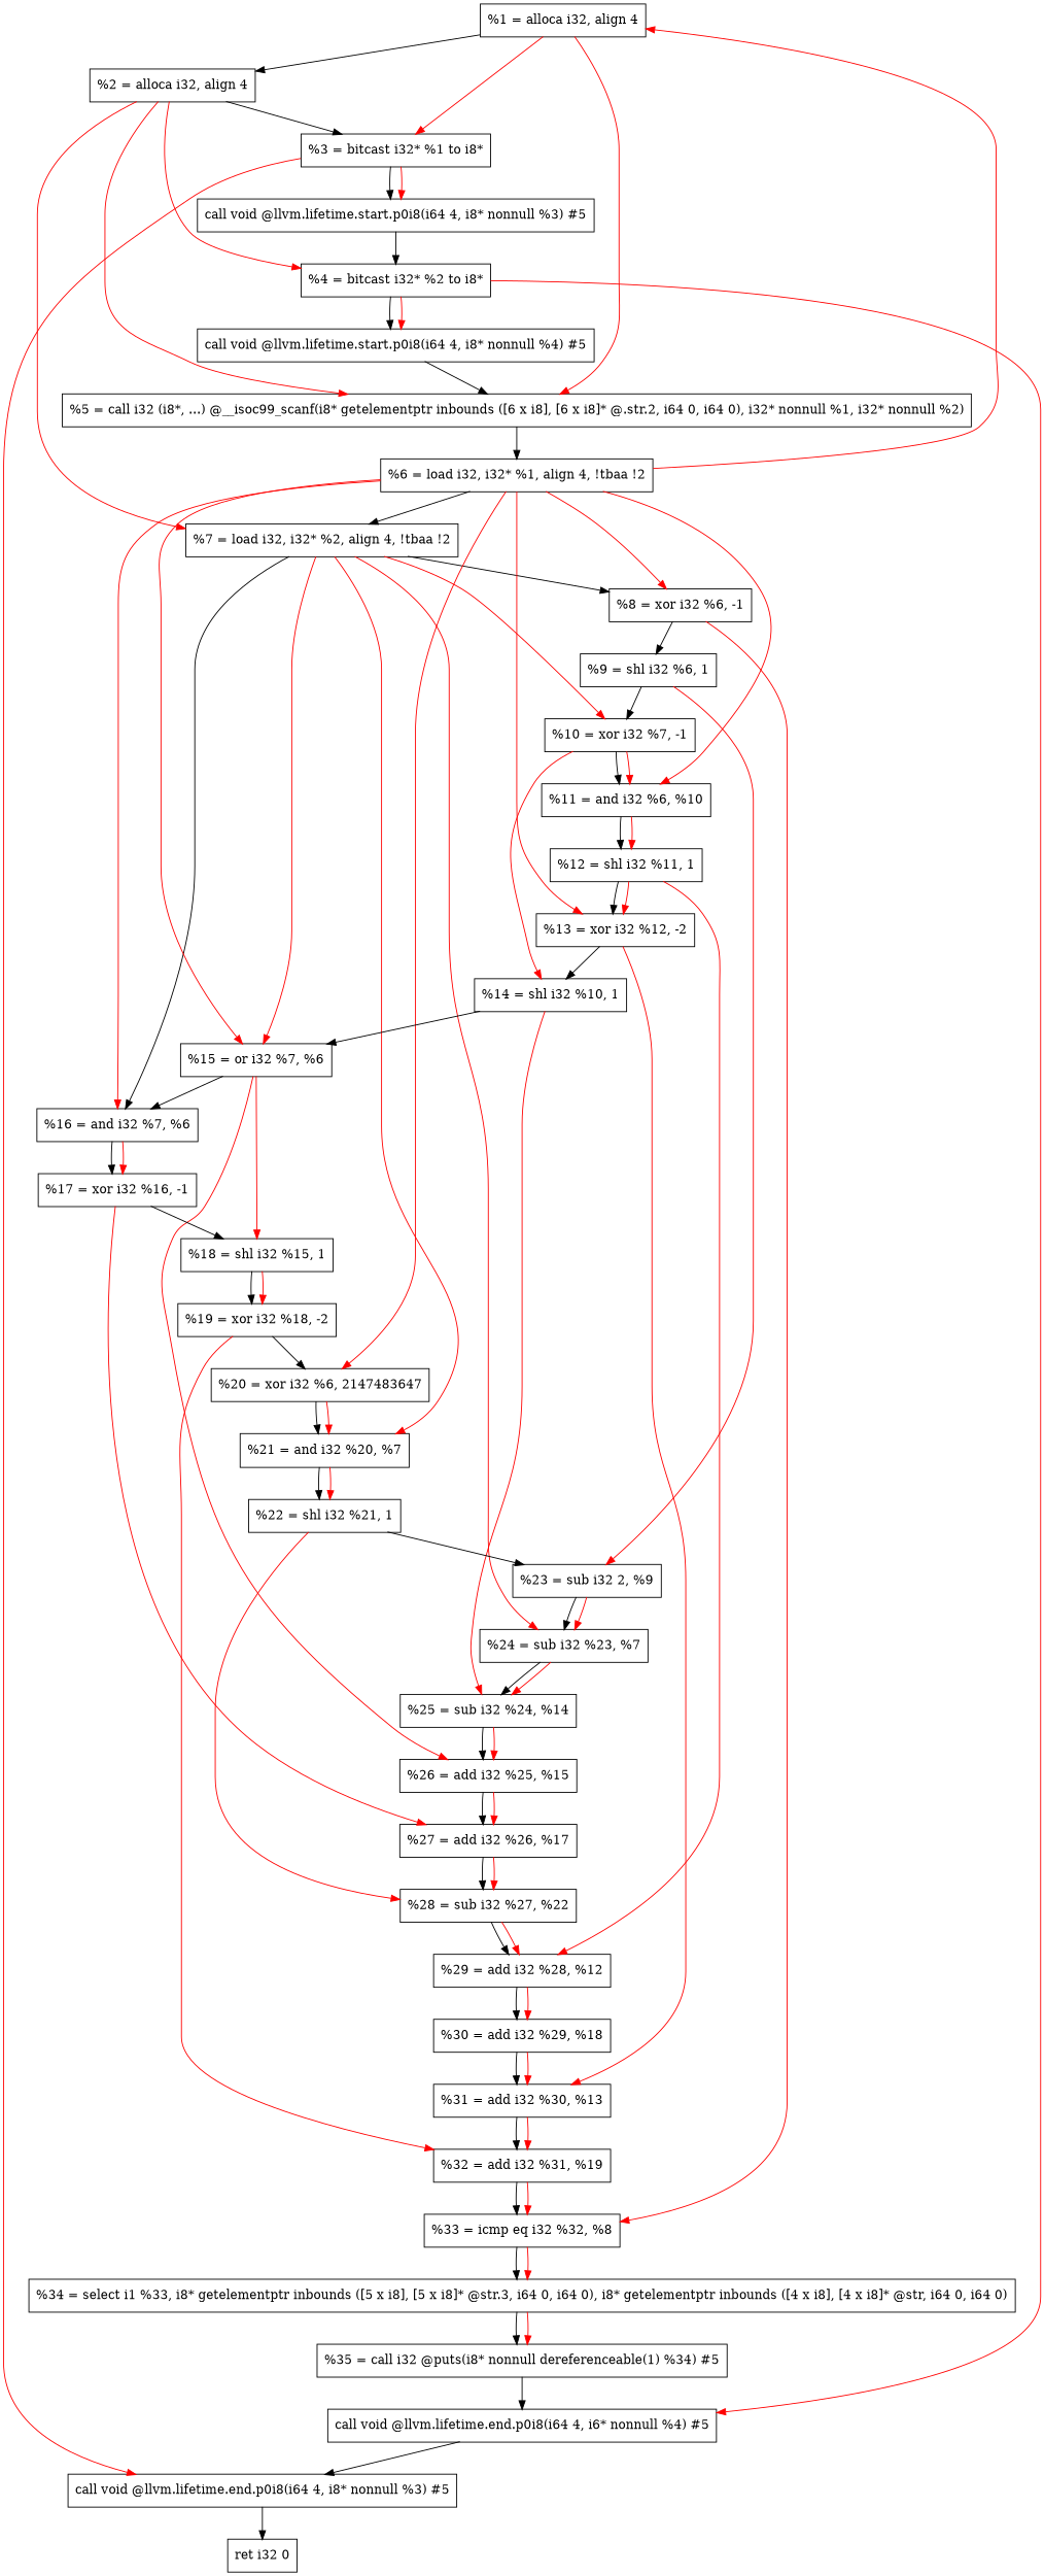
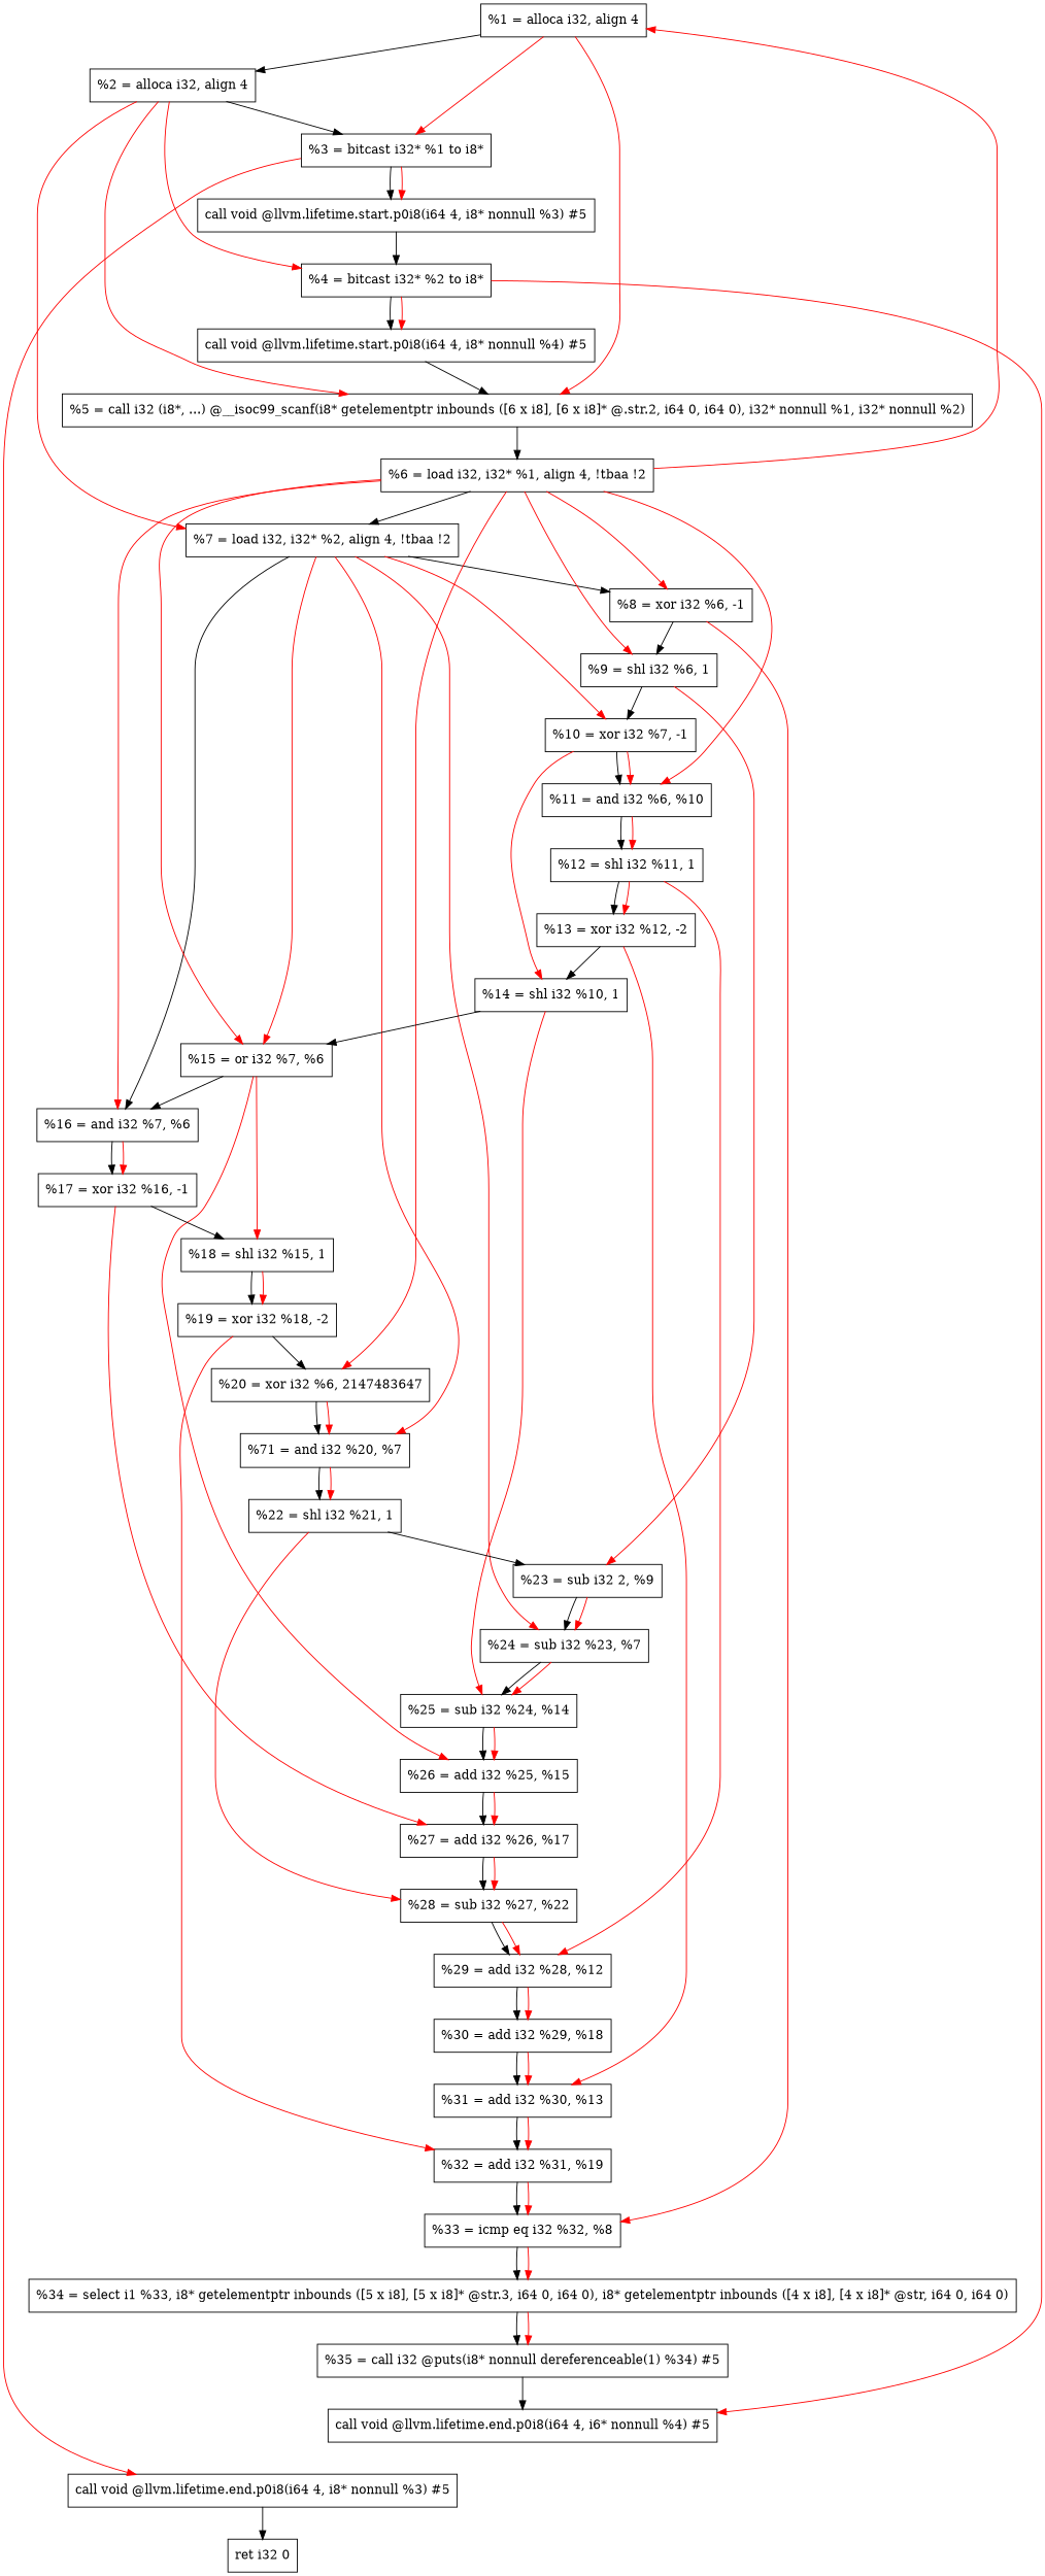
  digraph {
    node [shape=record]
    edge [color=red]
    n1 [label="  %1 = alloca i32, align 4"]
    n2 [label="  %2 = alloca i32, align 4"]
    n3 [label="  %3 = bitcast i32* %1 to i8*"]
    n4 [label="  %5 = call i32 (i8*, ...) @__isoc99_scanf(i8* getelementptr inbounds ([6 x i8], [6 x i8]* @.str.2, i64 0, i64 0), i32* nonnull %1, i32* nonnull %2)"]
    n5 [label="  %4 = bitcast i32* %2 to i8*"]
    n6 [label="  %7 = load i32, i32* %2, align 4, !tbaa !2"]
    n7 [label="  call void @llvm.lifetime.start.p0i8(i64 4, i8* nonnull %3) #5"]
    n8 [label="  call void @llvm.lifetime.end.p0i8(i64 4, i8* nonnull %3) #5"]
    n9 [label="  %6 = load i32, i32* %1, align 4, !tbaa !2"]
    n10 [label="  %8 = xor i32 %6, -1"]
    n11 [label="  %9 = shl i32 %6, 1"]
    n12 [label="  %11 = and i32 %6, %10"]
    n13 [label="  %15 = or i32 %7, %6"]
    n14 [label="  %16 = and i32 %7, %6"]
    n15 [label="  %20 = xor i32 %6, 2147483647"]
    n16 [label="  call void @llvm.lifetime.start.p0i8(i64 4, i8* nonnull %4) #5"]
    n17 [label="call void @llvm.lifetime.end.p0i8(i64 4, i6* nonnull %4) #5"]
    n18 [label="  %10 = xor i32 %7, -1"]
-   n19 [label="  %21 = and i32 %20, %7"]
+   n19 [label="%71 = and i32 %20, %7"]
    n20 [label="  %24 = sub i32 %23, %7"]
    n21 [label="  ret i32 0"]
    n22 [label="  %33 = icmp eq i32 %32, %8"]
    n23 [label="  %23 = sub i32 2, %9"]
    n24 [label="  %12 = shl i32 %11, 1"]
    n25 [label="  %18 = shl i32 %15, 1"]
    n26 [label="  %26 = add i32 %25, %15"]
    n27 [label="  %17 = xor i32 %16, -1"]
    n28 [label="  %14 = shl i32 %10, 1"]
    n29 [label="  %22 = shl i32 %21, 1"]
    n30 [label="  %25 = sub i32 %24, %14"]
    n31 [label="  %34 = select i1 %33, i8* getelementptr inbounds ([5 x i8], [5 x i8]* @str.3, i64 0, i64 0), i8* getelementptr inbounds ([4 x i8], [4 x i8]* @str, i64 0, i64 0)"]
    n32 [label="  %13 = xor i32 %12, -2"]
    n33 [label="  %29 = add i32 %28, %12"]
    n34 [label="  %31 = add i32 %30, %13"]
    n35 [label="  %30 = add i32 %29, %18"]
    n36 [label="  %32 = add i32 %31, %19"]
    n37 [label="  %19 = xor i32 %18, -2"]
    n38 [label="  %27 = add i32 %26, %17"]
    n39 [label="  %28 = sub i32 %27, %22"]
    n40 [label="  %35 = call i32 @puts(i8* nonnull dereferenceable(1) %34) #5"]
    n1 -> n2 [color=""]
    n1 -> n3
    n1 -> n4
    n2 -> n3 [color=""]
    n2 -> n4
    n2 -> n5
    n2 -> n6
    n3 -> n7 [color=""]
    n3 -> n7
    n3 -> n8
    n4 -> n9 [color=""]
    n5 -> n16 [color=""]
    n5 -> n16
    n5 -> n17
    n6 -> n10 [color=""]
    n6 -> n13
    n6 -> n14 [color=black]
    n6 -> n18
    n6 -> n19
    n6 -> n20
    n7 -> n5 [color=""]
    n8 -> n21 [color=""]
    n9 -> n1
    n9 -> n6 [color=""]
    n9 -> n10
-   n9 -> n32
+   n9 -> n11
    n9 -> n12
    n9 -> n13
    n9 -> n14
    n9 -> n15
    n10 -> n11 [color=""]
    n10 -> n22
    n11 -> n18 [color=""]
    n11 -> n23
    n12 -> n24 [color=""]
    n12 -> n24
    n13 -> n14 [color=""]
    n13 -> n25
    n13 -> n26
    n14 -> n27 [color=""]
    n14 -> n27
    n15 -> n19 [color=""]
    n15 -> n19
    n16 -> n4 [color=""]
-   n17 -> n8 [color=""]
    n18 -> n12 [color=""]
    n18 -> n12
    n18 -> n28
    n19 -> n29 [color=""]
    n19 -> n29
    n20 -> n30 [color=""]
    n20 -> n30
    n22 -> n31 [color=""]
    n22 -> n31
    n23 -> n20 [color=""]
    n23 -> n20
    n24 -> n32 [color=""]
    n24 -> n32
    n24 -> n33
    n25 -> n37 [color=""]
    n25 -> n37
    n26 -> n38 [color=""]
    n26 -> n38
    n27 -> n25 [color=""]
    n27 -> n38
    n28 -> n13 [color=""]
    n28 -> n30
    n29 -> n23 [color=""]
    n29 -> n39
    n30 -> n26 [color=""]
    n30 -> n26
    n31 -> n40 [color=""]
    n31 -> n40
    n32 -> n28 [color=""]
    n32 -> n34
    n33 -> n35 [color=""]
    n33 -> n35
    n34 -> n36 [color=""]
    n34 -> n36
    n35 -> n34 [color=""]
    n35 -> n34
    n36 -> n22 [color=""]
    n36 -> n22
    n37 -> n15 [color=""]
    n37 -> n36
    n38 -> n39 [color=""]
    n38 -> n39
    n39 -> n33 [color=""]
    n39 -> n33
    n40 -> n17 [color=""]
  }
